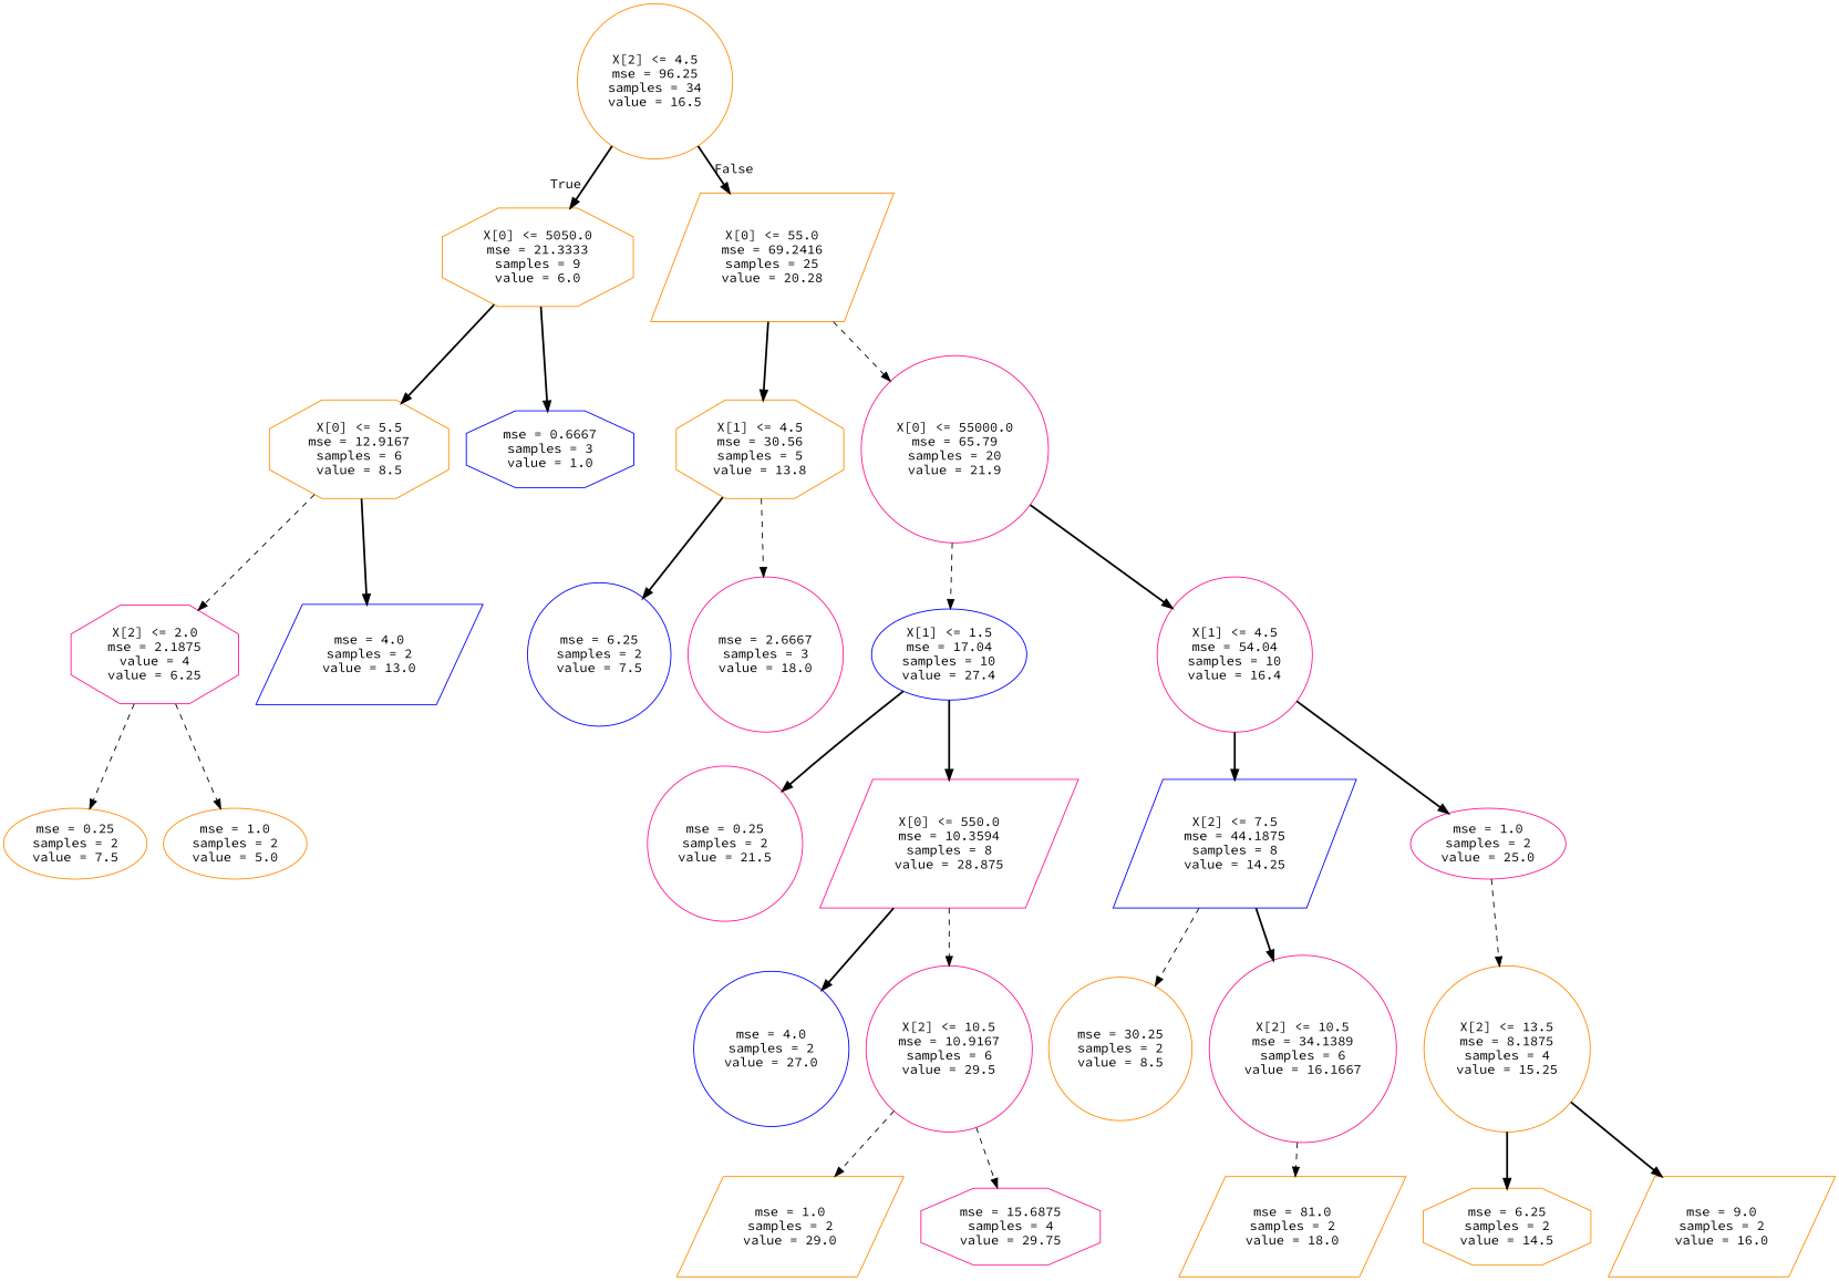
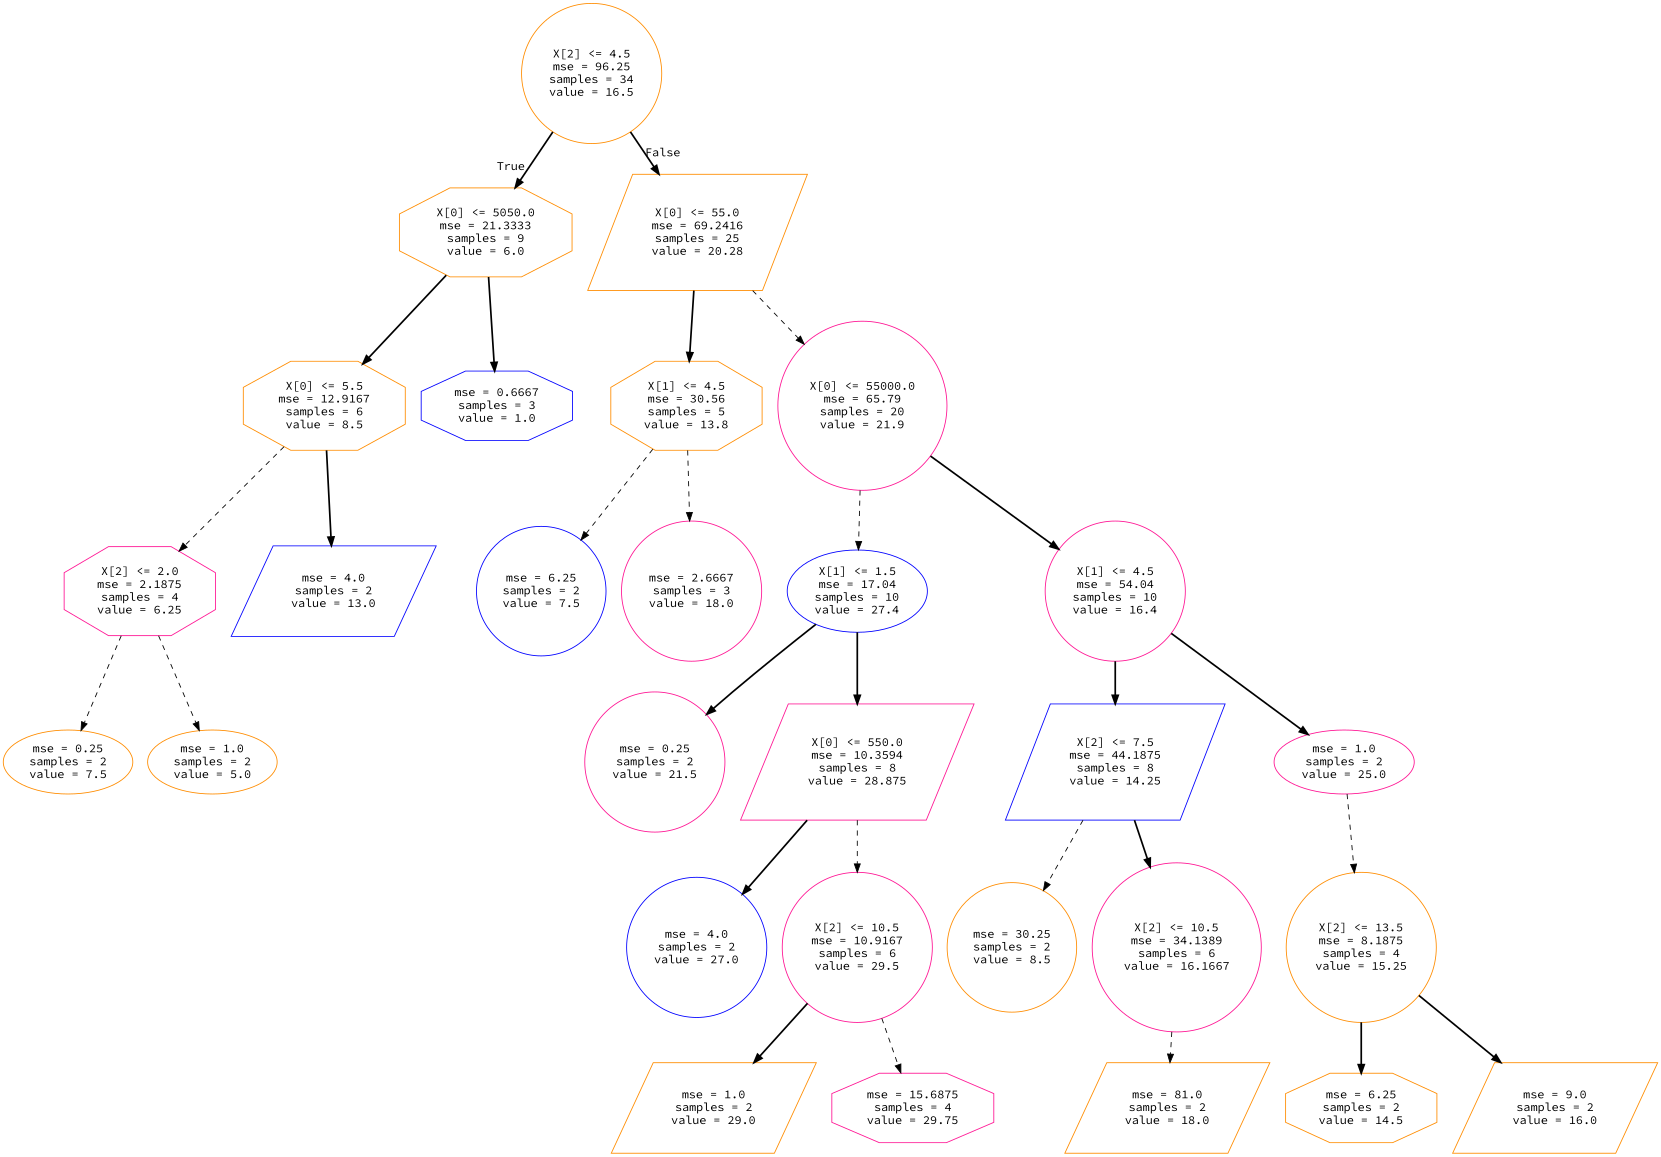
  digraph {
    fontname="Source Code Pro"
    node [color=darkorange fontname="Source Code Pro" shape=circle]
    edge [fontname="Source Code Pro" style=bold]
    n1 [label="X[2] <= 4.5\nmse = 96.25\nsamples = 34\nvalue = 16.5"]
    n2 [label="X[0] <= 5050.0\nmse = 21.3333\nsamples = 9\nvalue = 6.0" shape=octagon]
    n3 [label="X[0] <= 55.0\nmse = 69.2416\nsamples = 25\nvalue = 20.28" shape=parallelogram]
    n4 [label="X[0] <= 5.5\nmse = 12.9167\nsamples = 6\nvalue = 8.5" shape=octagon]
    n5 [color=blue label="mse = 0.6667\nsamples = 3\nvalue = 1.0" shape=octagon]
    n6 [label="X[1] <= 4.5\nmse = 30.56\nsamples = 5\nvalue = 13.8" shape=octagon]
    n7 [color=deeppink label="X[0] <= 55000.0\nmse = 65.79\nsamples = 20\nvalue = 21.9"]
-   n8 [color=deeppink label="X[2] <= 2.0\nmse = 2.1875\nvalue = 4\nvalue = 6.25" shape=octagon]
+   n8 [color=deeppink label="X[2] <= 2.0\nmse = 2.1875\nsamples = 4\nvalue = 6.25" shape=octagon]
    n9 [color=blue label="mse = 4.0\nsamples = 2\nvalue = 13.0" shape=parallelogram]
    n10 [label="mse = 0.25\nsamples = 2\nvalue = 7.5" shape=ellipse]
    n11 [label="mse = 1.0\nsamples = 2\nvalue = 5.0" shape=ellipse]
    n12 [color=blue label="mse = 6.25\nsamples = 2\nvalue = 7.5"]
    n13 [color=deeppink label="mse = 2.6667\nsamples = 3\nvalue = 18.0"]
    n14 [color=blue label="X[1] <= 1.5\nmse = 17.04\nsamples = 10\nvalue = 27.4" shape=ellipse]
    n15 [color=deeppink label="X[1] <= 4.5\nmse = 54.04\nsamples = 10\nvalue = 16.4"]
    n16 [color=deeppink label="mse = 0.25\nsamples = 2\nvalue = 21.5"]
    n17 [color=deeppink label="X[0] <= 550.0\nmse = 10.3594\nsamples = 8\nvalue = 28.875" shape=parallelogram]
    n18 [color=blue label="X[2] <= 7.5\nmse = 44.1875\nsamples = 8\nvalue = 14.25" shape=parallelogram]
    n19 [color=deeppink label="mse = 1.0\nsamples = 2\nvalue = 25.0" shape=ellipse]
    n20 [color=blue label="mse = 4.0\nsamples = 2\nvalue = 27.0"]
    n21 [color=deeppink label="X[2] <= 10.5\nmse = 10.9167\nsamples = 6\nvalue = 29.5"]
    n22 [label="mse = 1.0\nsamples = 2\nvalue = 29.0" shape=parallelogram]
    n23 [color=deeppink label="mse = 15.6875\nsamples = 4\nvalue = 29.75" shape=octagon]
    n24 [label="mse = 30.25\nsamples = 2\nvalue = 8.5"]
    n25 [color=deeppink label="X[2] <= 10.5\nmse = 34.1389\nsamples = 6\nvalue = 16.1667"]
    n26 [label="X[2] <= 13.5\nmse = 8.1875\nsamples = 4\nvalue = 15.25"]
    n27 [label="mse = 81.0\nsamples = 2\nvalue = 18.0" shape=parallelogram]
    n28 [label="mse = 6.25\nsamples = 2\nvalue = 14.5" shape=octagon]
    n29 [label="mse = 9.0\nsamples = 2\nvalue = 16.0" shape=parallelogram]
    n1 -> n2 [headlabel=True labelangle=45 labeldistance=2.5]
    n1 -> n3 [headlabel=False labelangle=-45 labeldistance=2.5]
    n2 -> n4
    n2 -> n5
    n3 -> n6
    n3 -> n7 [style=dashed]
    n4 -> n8 [style=dashed]
    n4 -> n9
-   n6 -> n12
+   n6 -> n12 [style=dashed]
    n6 -> n13 [style=dashed]
    n7 -> n14 [style=dashed]
    n7 -> n15
    n8 -> n10 [style=dashed]
    n8 -> n11 [style=dashed]
    n14 -> n16
    n14 -> n17
    n15 -> n18
    n15 -> n19
    n17 -> n20
    n17 -> n21 [style=dashed]
    n18 -> n24 [style=dashed]
    n18 -> n25
    n19 -> n26 [style=dashed]
-   n21 -> n22 [style=dashed]
+   n21 -> n22
    n21 -> n23 [style=dashed]
    n25 -> n27 [style=dashed]
    n26 -> n28
    n26 -> n29
  }
